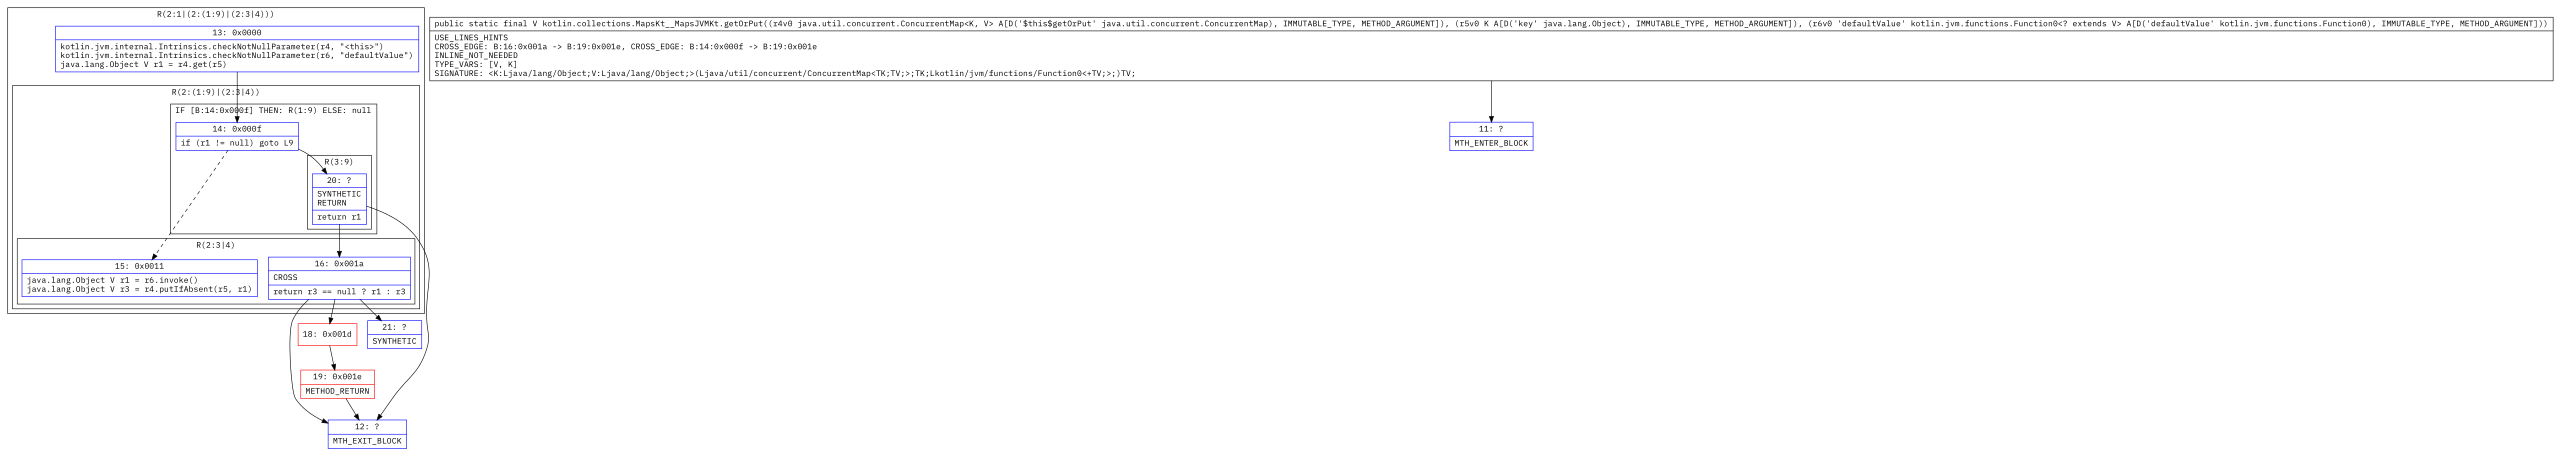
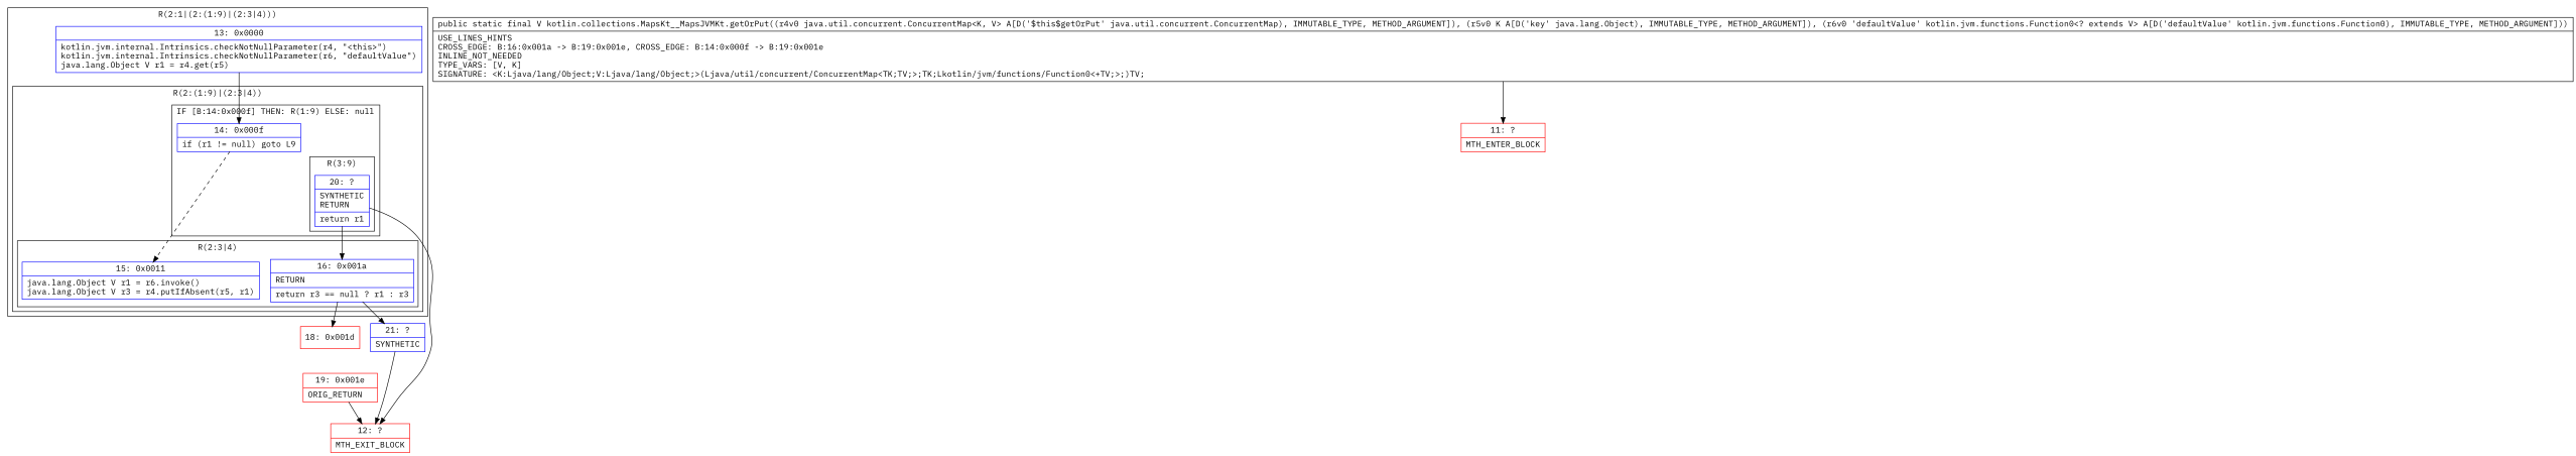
  digraph {
    fontname="IBM Plex Mono"
    node [color=blue fontname="IBM Plex Mono" shape=record]
    edge [fontname="IBM Plex Mono"]
    n1 [label="{20\:\ ?|SYNTHETIC\lRETURN\l|return r1\l}"]
    n2 [label="{14\:\ 0x000f|if (r1 != null) goto L9\l}"]
    n3 [label="{15\:\ 0x0011|java.lang.Object V r1 = r6.invoke()\ljava.lang.Object V r3 = r4.putIfAbsent(r5, r1)\l}"]
-   n4 [label="{16\:\ 0x001a|CROSS\l|return r3 == null ? r1 : r3\l}"]
+   n4 [label="{16\:\ 0x001a|RETURN\l|return r3 == null ? r1 : r3\l}"]
    n5 [label="{13\:\ 0x0000|kotlin.jvm.internal.Intrinsics.checkNotNullParameter(r4, \"\<this\>\")\lkotlin.jvm.internal.Intrinsics.checkNotNullParameter(r6, \"defaultValue\")\ljava.lang.Object V r1 = r4.get(r5)\l}"]
-   n6 [label="{12\:\ ?|MTH_EXIT_BLOCK\l}"]
+   n6 [color=red label="{12\:\ ?|MTH_EXIT_BLOCK\l}"]
    n7 [color=red label="{18\:\ 0x001d}"]
    n8 [label="{21\:\ ?|SYNTHETIC\l}"]
-   n9 [color=red label="{19\:\ 0x001e|METHOD_RETURN\l}"]
-   n10 [label="{11\:\ ?|MTH_ENTER_BLOCK\l}"]
+   n9 [color=red label="{19\:\ 0x001e|ORIG_RETURN\l}"]
+   n10 [color=red label="{11\:\ ?|MTH_ENTER_BLOCK\l}"]
    n11 [label="{public static final V kotlin.collections.MapsKt__MapsJVMKt.getOrPut((r4v0 java.util.concurrent.ConcurrentMap\<K, V\> A[D('$this$getOrPut' java.util.concurrent.ConcurrentMap), IMMUTABLE_TYPE, METHOD_ARGUMENT]), (r5v0 K A[D('key' java.lang.Object), IMMUTABLE_TYPE, METHOD_ARGUMENT]), (r6v0 'defaultValue' kotlin.jvm.functions.Function0\<? extends V\> A[D('defaultValue' kotlin.jvm.functions.Function0), IMMUTABLE_TYPE, METHOD_ARGUMENT]))  | USE_LINES_HINTS\lCROSS_EDGE: B:16:0x001a \-\> B:19:0x001e, CROSS_EDGE: B:14:0x000f \-\> B:19:0x001e\lINLINE_NOT_NEEDED\lTYPE_VARS: [V, K]\lSIGNATURE: \<K:Ljava\/lang\/Object;V:Ljava\/lang\/Object;\>(Ljava\/util\/concurrent\/ConcurrentMap\<TK;TV;\>;TK;Lkotlin\/jvm\/functions\/Function0\<+TV;\>;)TV;\l}" color=""]
    subgraph cluster_1 {
      label="R(2:1|(2:(1:9)|(2:3|4)))"
      n5
      subgraph cluster_2 {
        label="R(2:(1:9)|(2:3|4))"
        subgraph cluster_3 {
          label="IF [B:14:0x000f] THEN: R(1:9) ELSE: null"
          n2
          subgraph cluster_4 {
            label="R(3:9)"
            n1
          }
        }
        subgraph cluster_5 {
          label="R(2:3|4)"
          n3
          n4
        }
      }
    }
    n1 -> n4
    n1 -> n6
-   n2 -> n1
    n2 -> n3 [style=dashed]
    n4 -> n7
    n4 -> n8
    n5 -> n2
-   n7 -> n9
-   n4 -> n6
+   n8 -> n6
    n9 -> n6
    n11 -> n10
  }
